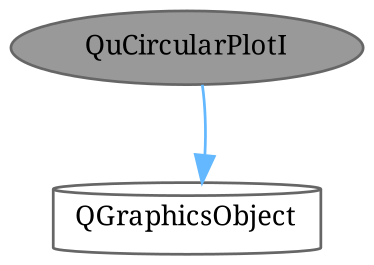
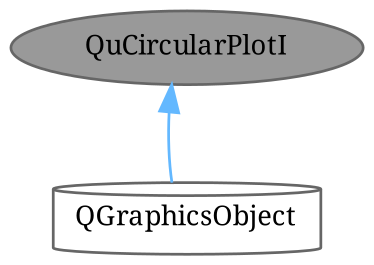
  digraph {
    fontname="Noto Serif"
    node [color=gray40 fontname="Noto Serif" fontsize=10 style=filled]
    n1 [fillcolor=grey60 fontcolor=black height=0.2 label=QuCircularPlotI shape=ellipse width=0.4]
    n2 [fillcolor=white height=0.2 label=QGraphicsObject shape=cylinder width=0.4]
-   n2 -> n1 [color=steelblue1 dir=back fontname="Noto Serif" fontsize=10 labelfontname=Helvetica labelfontsize=10 style=solid]
+   n1 -> n2 [color=steelblue1 dir=back fontname="Noto Serif" fontsize=10 labelfontname=Helvetica labelfontsize=10 style=solid]
  }
